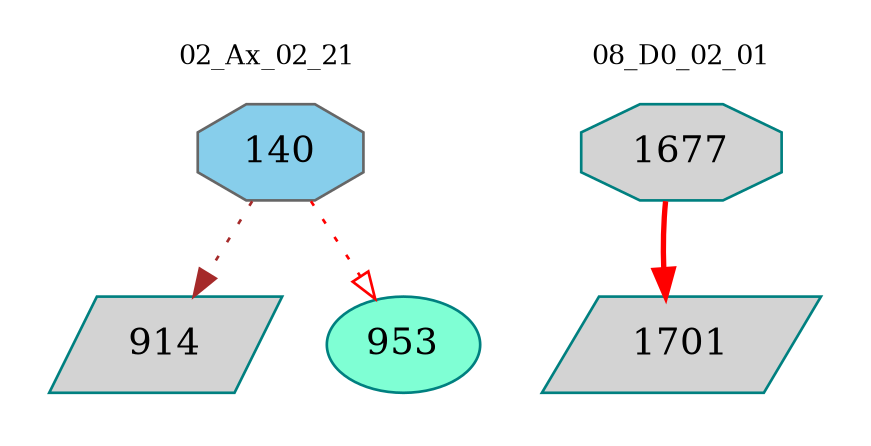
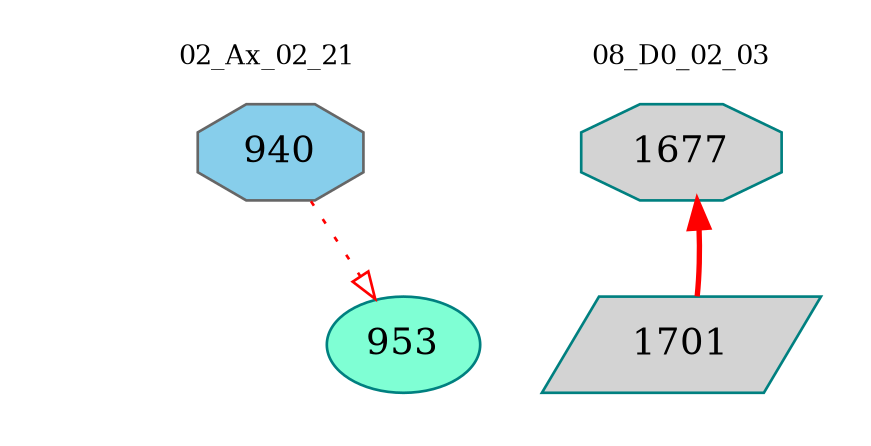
  digraph {
    node [color=teal fillcolor=lightgrey shape=octagon style=filled]
    edge [arrowhead=normal color=red style=dotted]
-   n1 [color=gray40 fillcolor=skyblue label=140]
-   n2 [label=914 shape=parallelogram]
+   n1 [color=gray40 fillcolor=skyblue label=940]
    n3 [fillcolor=aquamarine label=953 shape=ellipse]
    n4 [label=1677]
    n5 [label=1701 shape=parallelogram]
    subgraph cluster_1 {
      color=white
      fontsize=10
      label="02_Ax_02_21"
      n1
-     n2
      n3
    }
    subgraph cluster_2 {
      color=white
      fontsize=10
-     label="08_D0_02_01"
+     label="08_D0_02_03"
      n4
      n5
    }
-   n1 -> n2 [color=brown]
    n1 -> n3 [arrowhead=onormal]
-   n4 -> n5 [style=bold]
+   n5 -> n4 [style=bold]
  }
